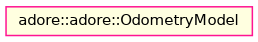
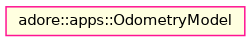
  digraph {
    rankdir=LR
-   n1 [color=deeppink fillcolor=lightyellow fontname=Helvetica fontsize=10 height=0.2 label="adore::adore::OdometryModel" shape=record style=filled width=0.4]
+   n1 [color=deeppink fillcolor=lightyellow fontname=Helvetica fontsize=10 height=0.2 label="adore::apps::OdometryModel" shape=record style=filled width=0.4]
  }
